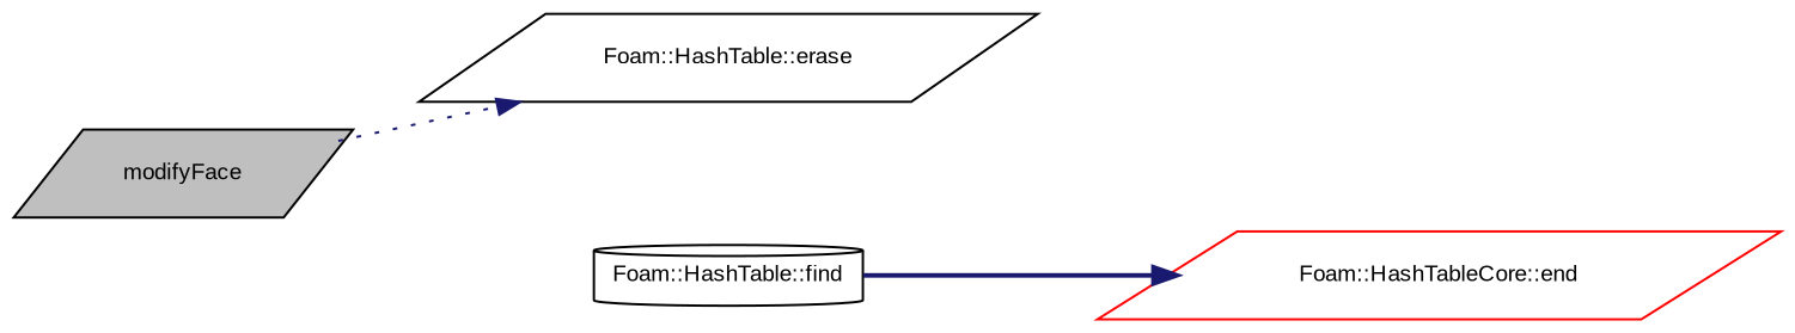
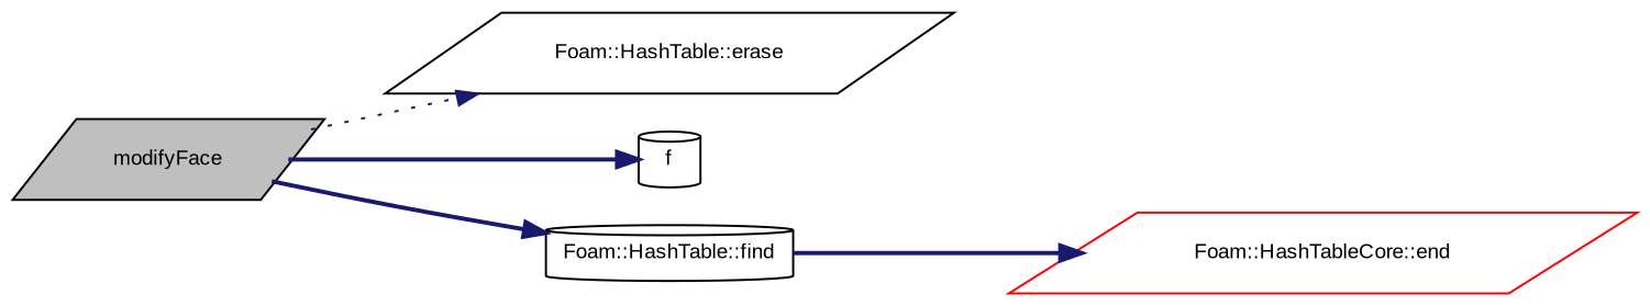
  digraph {
    fontname="Liberation Sans"
    rankdir=LR
    node [color=black fontname="Liberation Sans" fontsize=10 shape=parallelogram]
    edge [color=midnightblue fontname="Liberation Sans" fontsize=10 labelfontname=FreeSans labelfontsize=10 style=bold]
    n1 [fillcolor=grey75 fontcolor=black height=0.2 label=modifyFace style=filled width=0.4]
    n2 [height=0.2 label="Foam::HashTable::erase" width=0.4]
+   n3 [height=0.2 label=f shape=cylinder width=0.4]
    n4 [height=0.2 label="Foam::HashTable::find" shape=cylinder width=0.4]
    n5 [color=red height=0.2 label="Foam::HashTableCore::end" width=0.4]
    n1 -> n2 [style=dotted]
+   n1 -> n3
+   n1 -> n4
    n4 -> n5
  }
